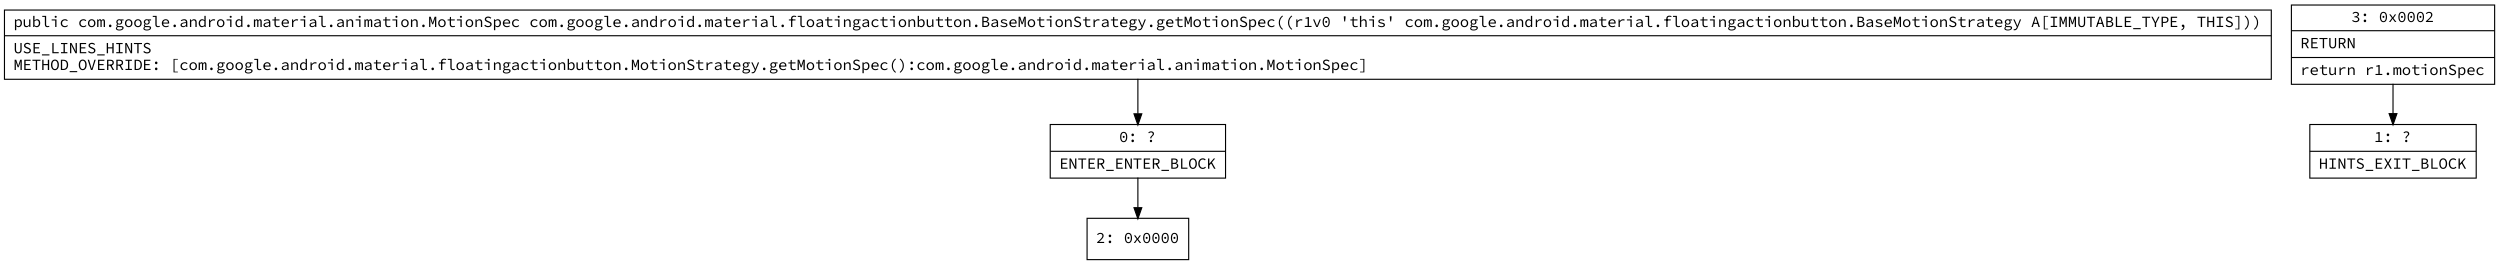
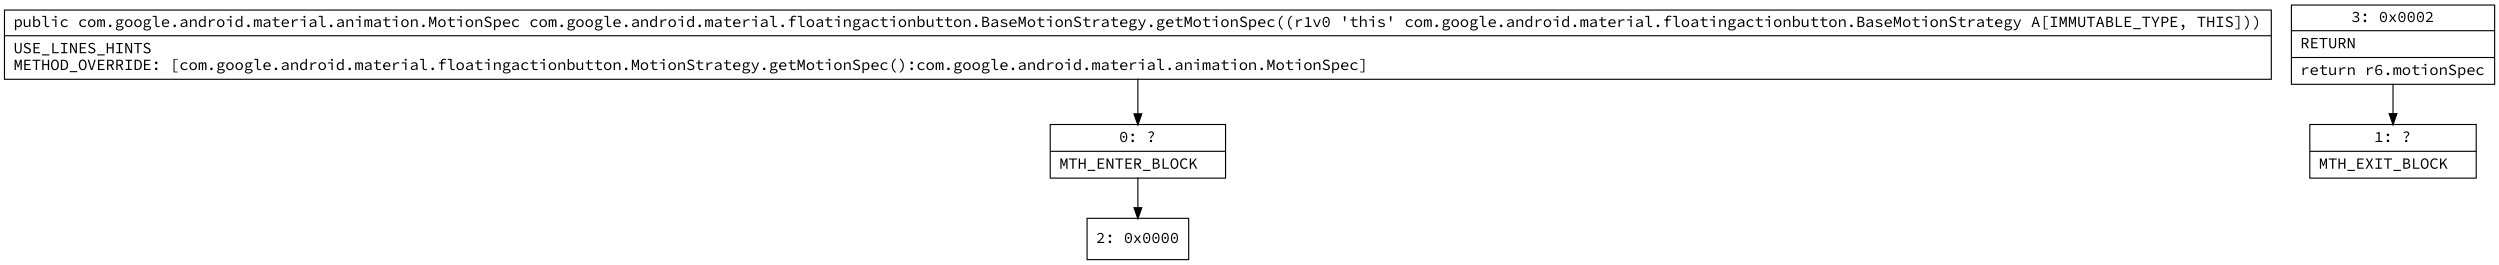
  digraph {
    fontname="Source Code Pro"
    node [fontname="Source Code Pro" shape=record]
    edge [fontname="Source Code Pro"]
-   n1 [label="{0\:\ ?|ENTER_ENTER_BLOCK\l}"]
+   n1 [label="{0\:\ ?|MTH_ENTER_BLOCK\l}"]
    n2 [label="{2\:\ 0x0000}"]
-   n3 [label="{3\:\ 0x0002|RETURN\l|return r1.motionSpec\l}"]
-   n4 [label="{1\:\ ?|HINTS_EXIT_BLOCK\l}"]
+   n3 [label="{3\:\ 0x0002|RETURN\l|return r6.motionSpec\l}"]
+   n4 [label="{1\:\ ?|MTH_EXIT_BLOCK\l}"]
    n5 [label="{public com.google.android.material.animation.MotionSpec com.google.android.material.floatingactionbutton.BaseMotionStrategy.getMotionSpec((r1v0 'this' com.google.android.material.floatingactionbutton.BaseMotionStrategy A[IMMUTABLE_TYPE, THIS]))  | USE_LINES_HINTS\lMETHOD_OVERRIDE: [com.google.android.material.floatingactionbutton.MotionStrategy.getMotionSpec():com.google.android.material.animation.MotionSpec]\l}"]
    n1 -> n2
    n3 -> n4
    n5 -> n1
  }
